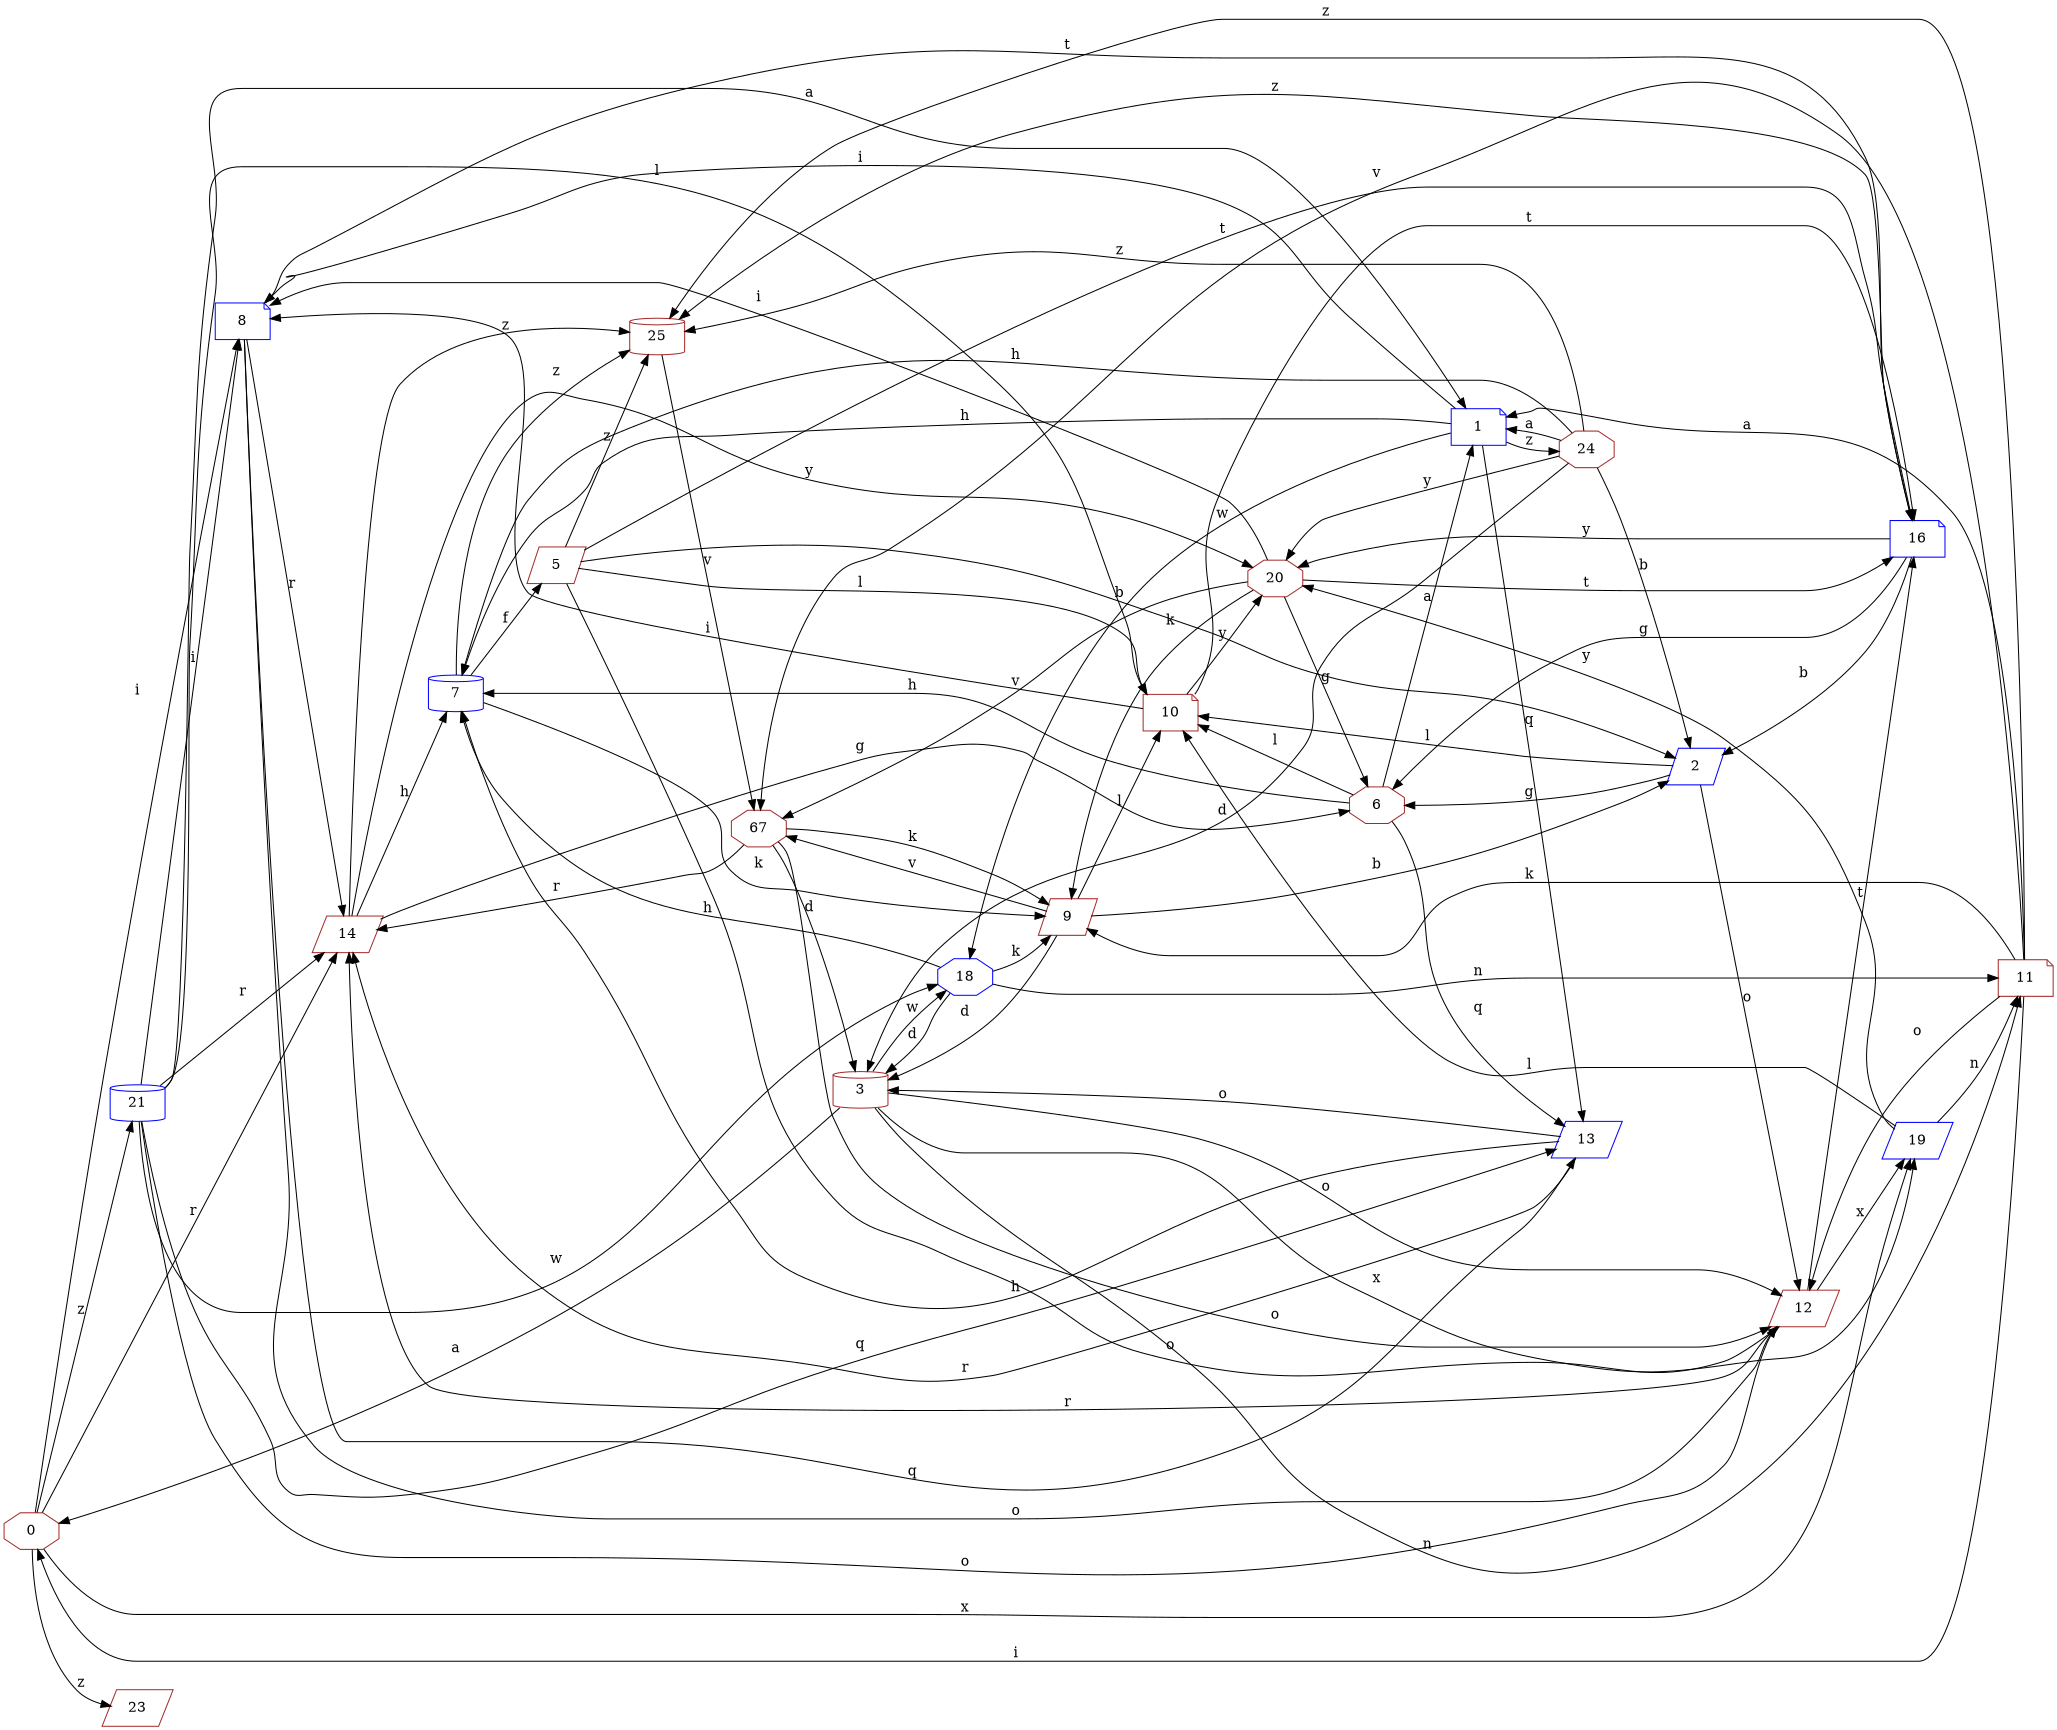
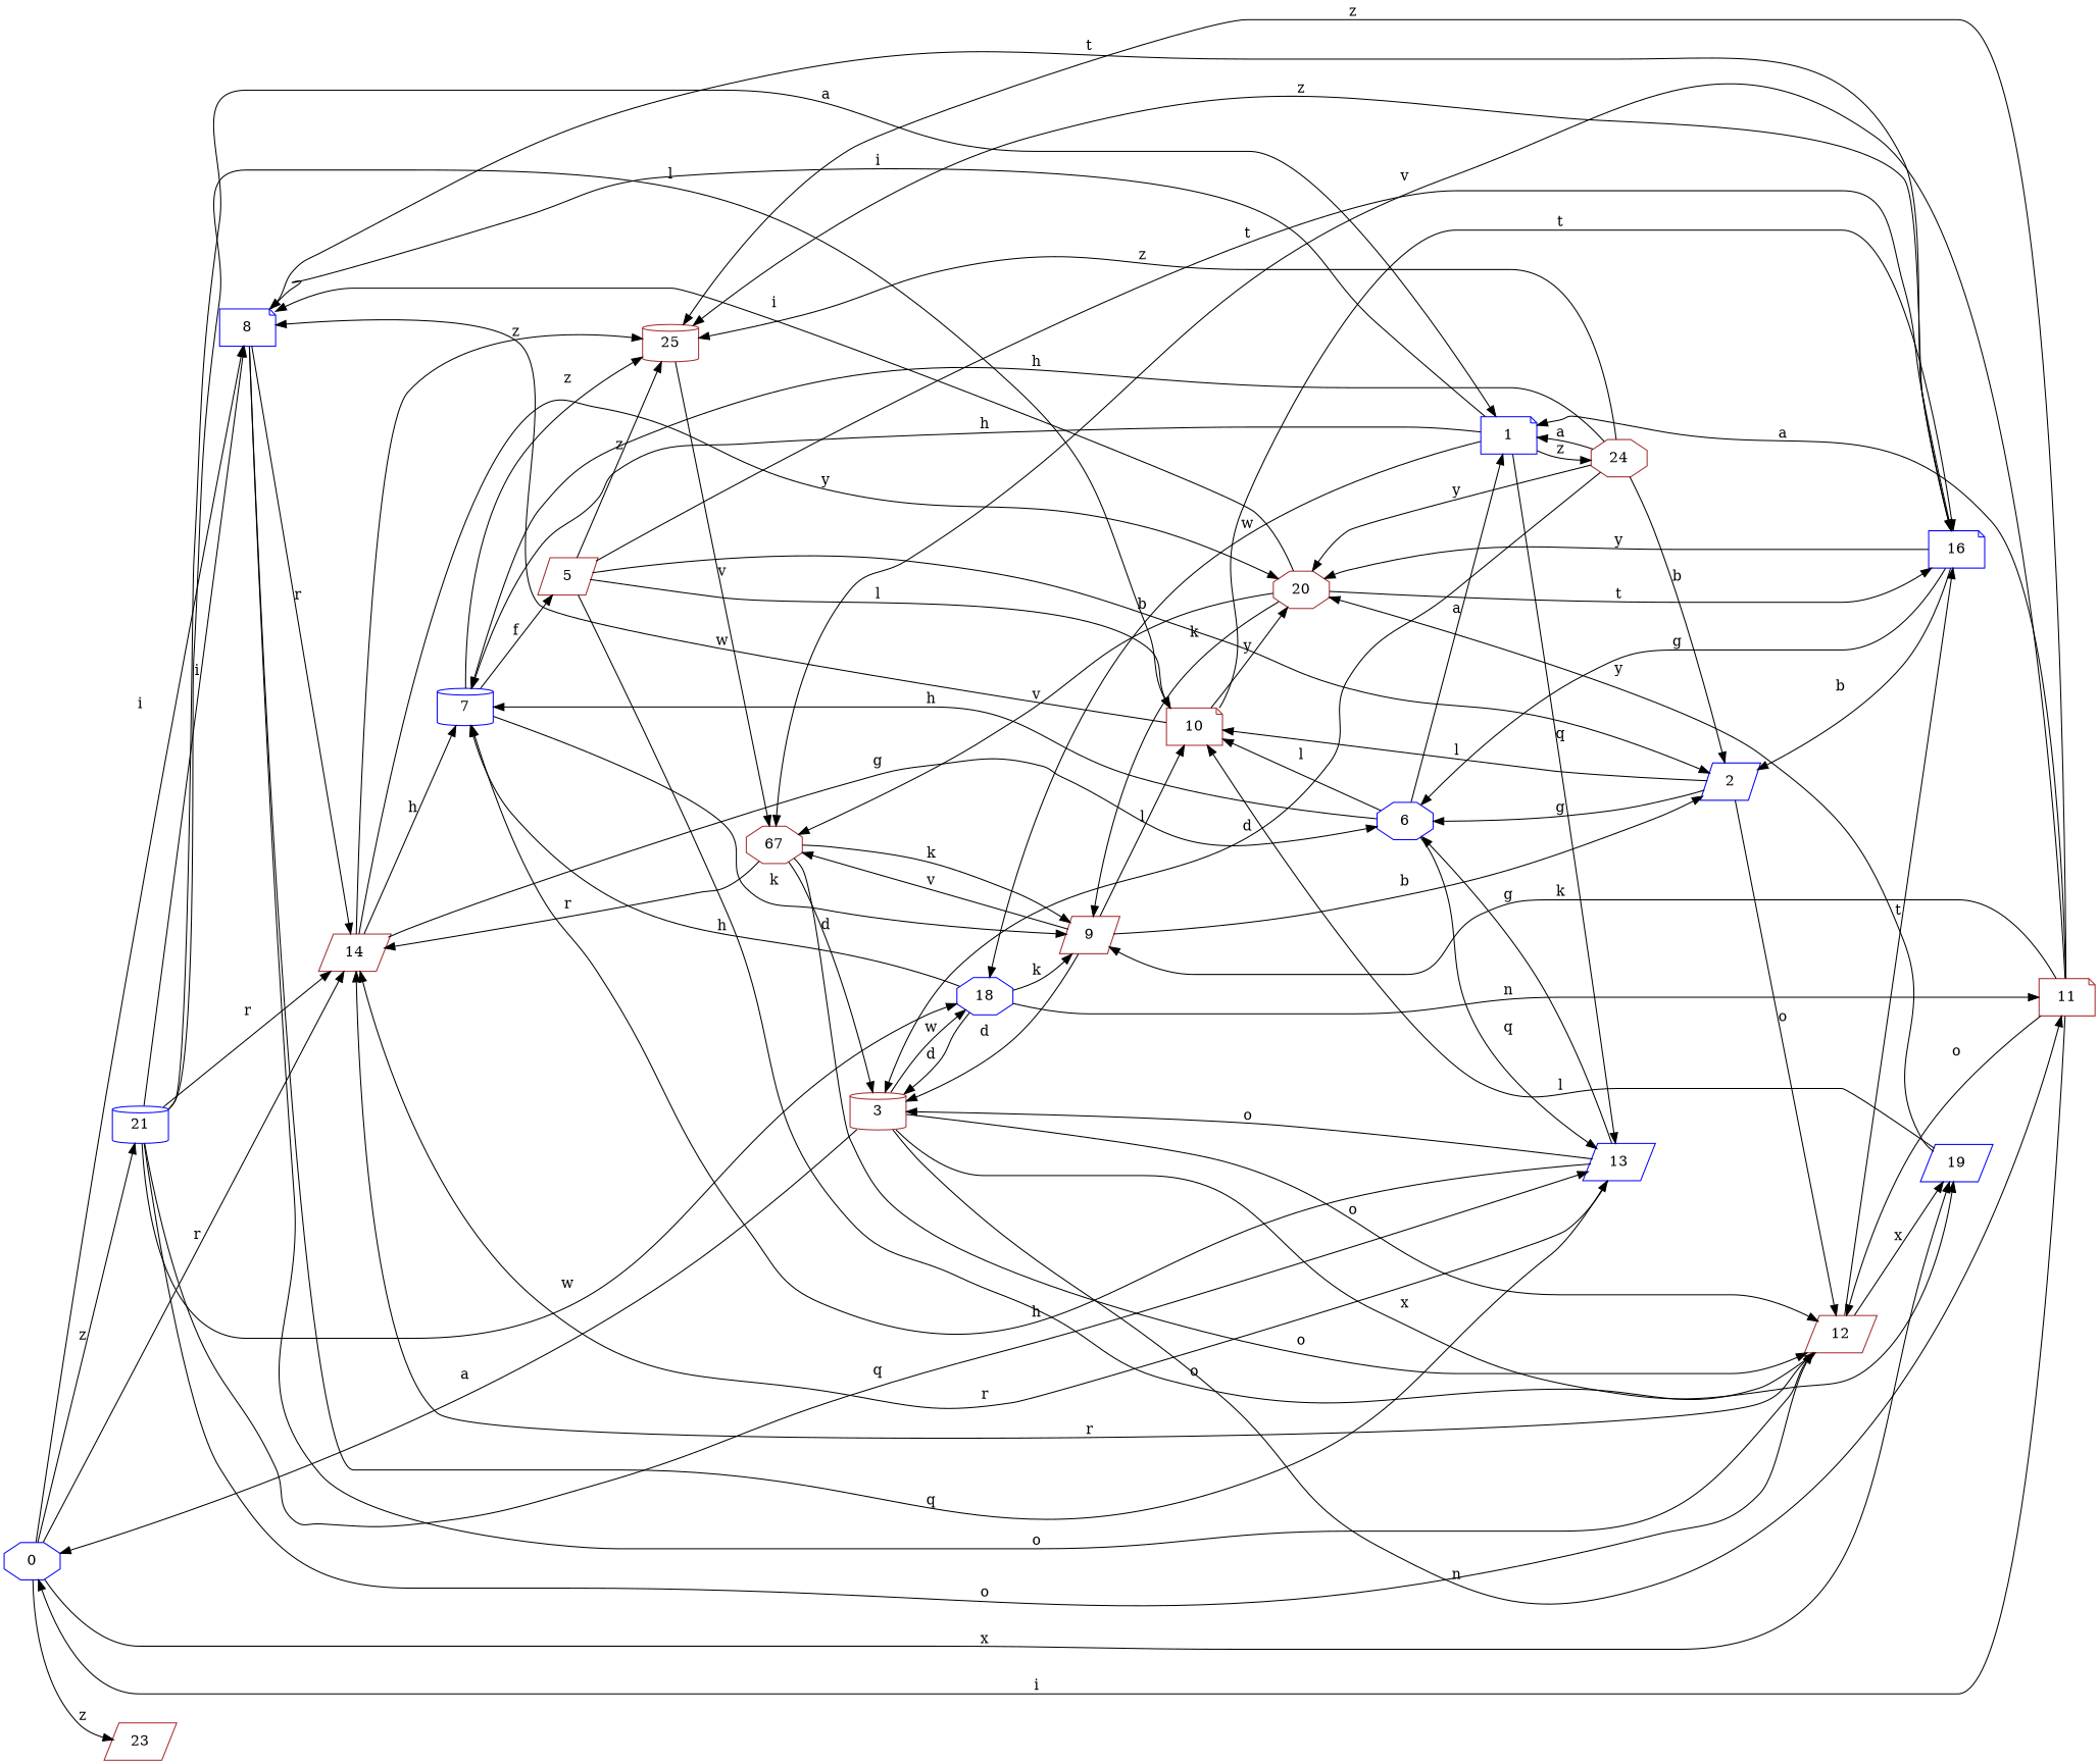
  strict digraph {
    rankdir=LR
    node [color=brown shape=parallelogram]
-   0 [shape=octagon]
+   0 [color=blue shape=octagon]
    8 [color=blue shape=note]
    14
    19 [color=blue]
    21 [color=blue shape=cylinder]
    23
    13 [color=blue]
    12
    16 [color=blue shape=note]
    7 [color=blue shape=cylinder]
-   6 [shape=octagon]
+   6 [color=blue shape=octagon]
    25 [shape=cylinder]
    20 [shape=octagon]
    10 [shape=note]
    11 [shape=note]
    1 [color=blue shape=note]
    18 [color=blue shape=octagon]
    24 [shape=octagon]
    5
    9
    3 [shape=cylinder]
    2 [color=blue]
    n23 [label=67 shape=octagon]
    0 -> 8 [label=i]
    0 -> 14 [label=r]
    0 -> 19 [label=x]
    0 -> 21 [label=z]
    0 -> 23 [label=z]
    8 -> 14 [label=r]
    8 -> 13 [label=q]
    8 -> 12 [label=o]
    8 -> 16 [label=t]
    14 -> 7 [label=h]
    14 -> 6 [label=g]
    14 -> 25 [label=z]
    14 -> 20 [label=y]
    19 -> 20 [label=y]
    19 -> 10 [label=l]
-   19 -> 11 [label=n]
    21 -> 8 [label=i]
    21 -> 14 [label=r]
    21 -> 13 [label=q]
    21 -> 12 [label=o]
    21 -> 10 [label=l]
    21 -> 1 [label=a]
    21 -> 18 [label=w]
    13 -> 14 [label=r]
    13 -> 7 [label=h]
-   20 -> 6 [label=g]
+   13 -> 6 [label=g]
    13 -> 3 [label=o]
    12 -> 14 [label=r]
    12 -> 19 [label=x]
    12 -> 16 [label=t]
    16 -> 6 [label=g]
    16 -> 25 [label=z]
    16 -> 20 [label=y]
    16 -> 2 [label=b]
    7 -> 25 [label=z]
    7 -> 5 [label=f]
    7 -> 9 [label=k]
    6 -> 13 [label=q]
    6 -> 7 [label=h]
    6 -> 10 [label=l]
    6 -> 1 [label=a]
    25 -> n23 [label=v]
    20 -> 8 [label=i]
    20 -> 16 [label=t]
    20 -> 9 [label=k]
    20 -> n23 [label=v]
-   10 -> 8 [label=i]
+   10 -> 8 [label=w]
    10 -> 16 [label=t]
    10 -> 20 [label=y]
    11 -> 0 [label=i]
    11 -> 12 [label=o]
    11 -> 25 [label=z]
    11 -> 1 [label=a]
    11 -> 9 [label=k]
    11 -> n23 [label=v]
    1 -> 8 [label=i]
    1 -> 13 [label=q]
    1 -> 7 [label=h]
    1 -> 18 [label=w]
    1 -> 24 [label=z]
    18 -> 7 [label=h]
    18 -> 11 [label=n]
    18 -> 9 [label=k]
    18 -> 3 [label=d]
    24 -> 7 [label=h]
    24 -> 25 [label=z]
    24 -> 20 [label=y]
    24 -> 1 [label=a]
    24 -> 3 [label=d]
    24 -> 2 [label=b]
    5 -> 12 [label=o]
    5 -> 16 [label=t]
    5 -> 25 [label=z]
    5 -> 10 [label=l]
    5 -> 2 [label=b]
    9 -> 10 [label=l]
    9 -> 3 [label=d]
    9 -> 2 [label=b]
    9 -> n23 [label=v]
    3 -> 0 [label=a]
    3 -> 19 [label=x]
    3 -> 12 [label=o]
    3 -> 11 [label=n]
    3 -> 18 [label=w]
    2 -> 12 [label=o]
    2 -> 6 [label=g]
    2 -> 10 [label=l]
    n23 -> 14 [label=r]
    n23 -> 12 [label=o]
    n23 -> 9 [label=k]
    n23 -> 3 [label=d]
  }
